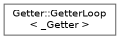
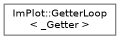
  digraph {
    rankdir=LR
-   n1 [color=grey40 fillcolor=white fontname=Helvetica fontsize=10 height=0.2 label="Getter::GetterLoop\l\< _Getter \>" shape=box style=filled width=0.4]
+   n1 [color=grey40 fillcolor=white fontname=Helvetica fontsize=10 height=0.2 label="ImPlot::GetterLoop\l\< _Getter \>" shape=box style=filled width=0.4]
  }
